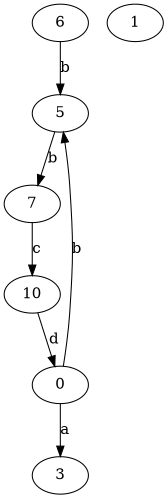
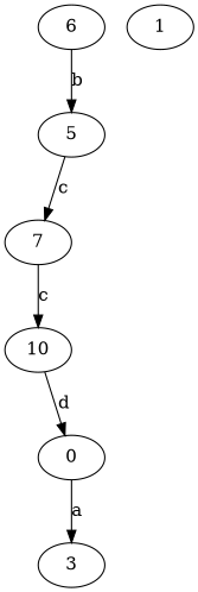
  strict digraph {
    5
    7
    10
    0
    3
    1
    n7 [label=6]
-   5 -> 7 [label=b]
+   5 -> 7 [label=c]
    7 -> 10 [label=c]
    10 -> 0 [label=d]
-   0 -> 5 [label=b]
    0 -> 3 [label=a]
    n7 -> 5 [label=b]
  }
